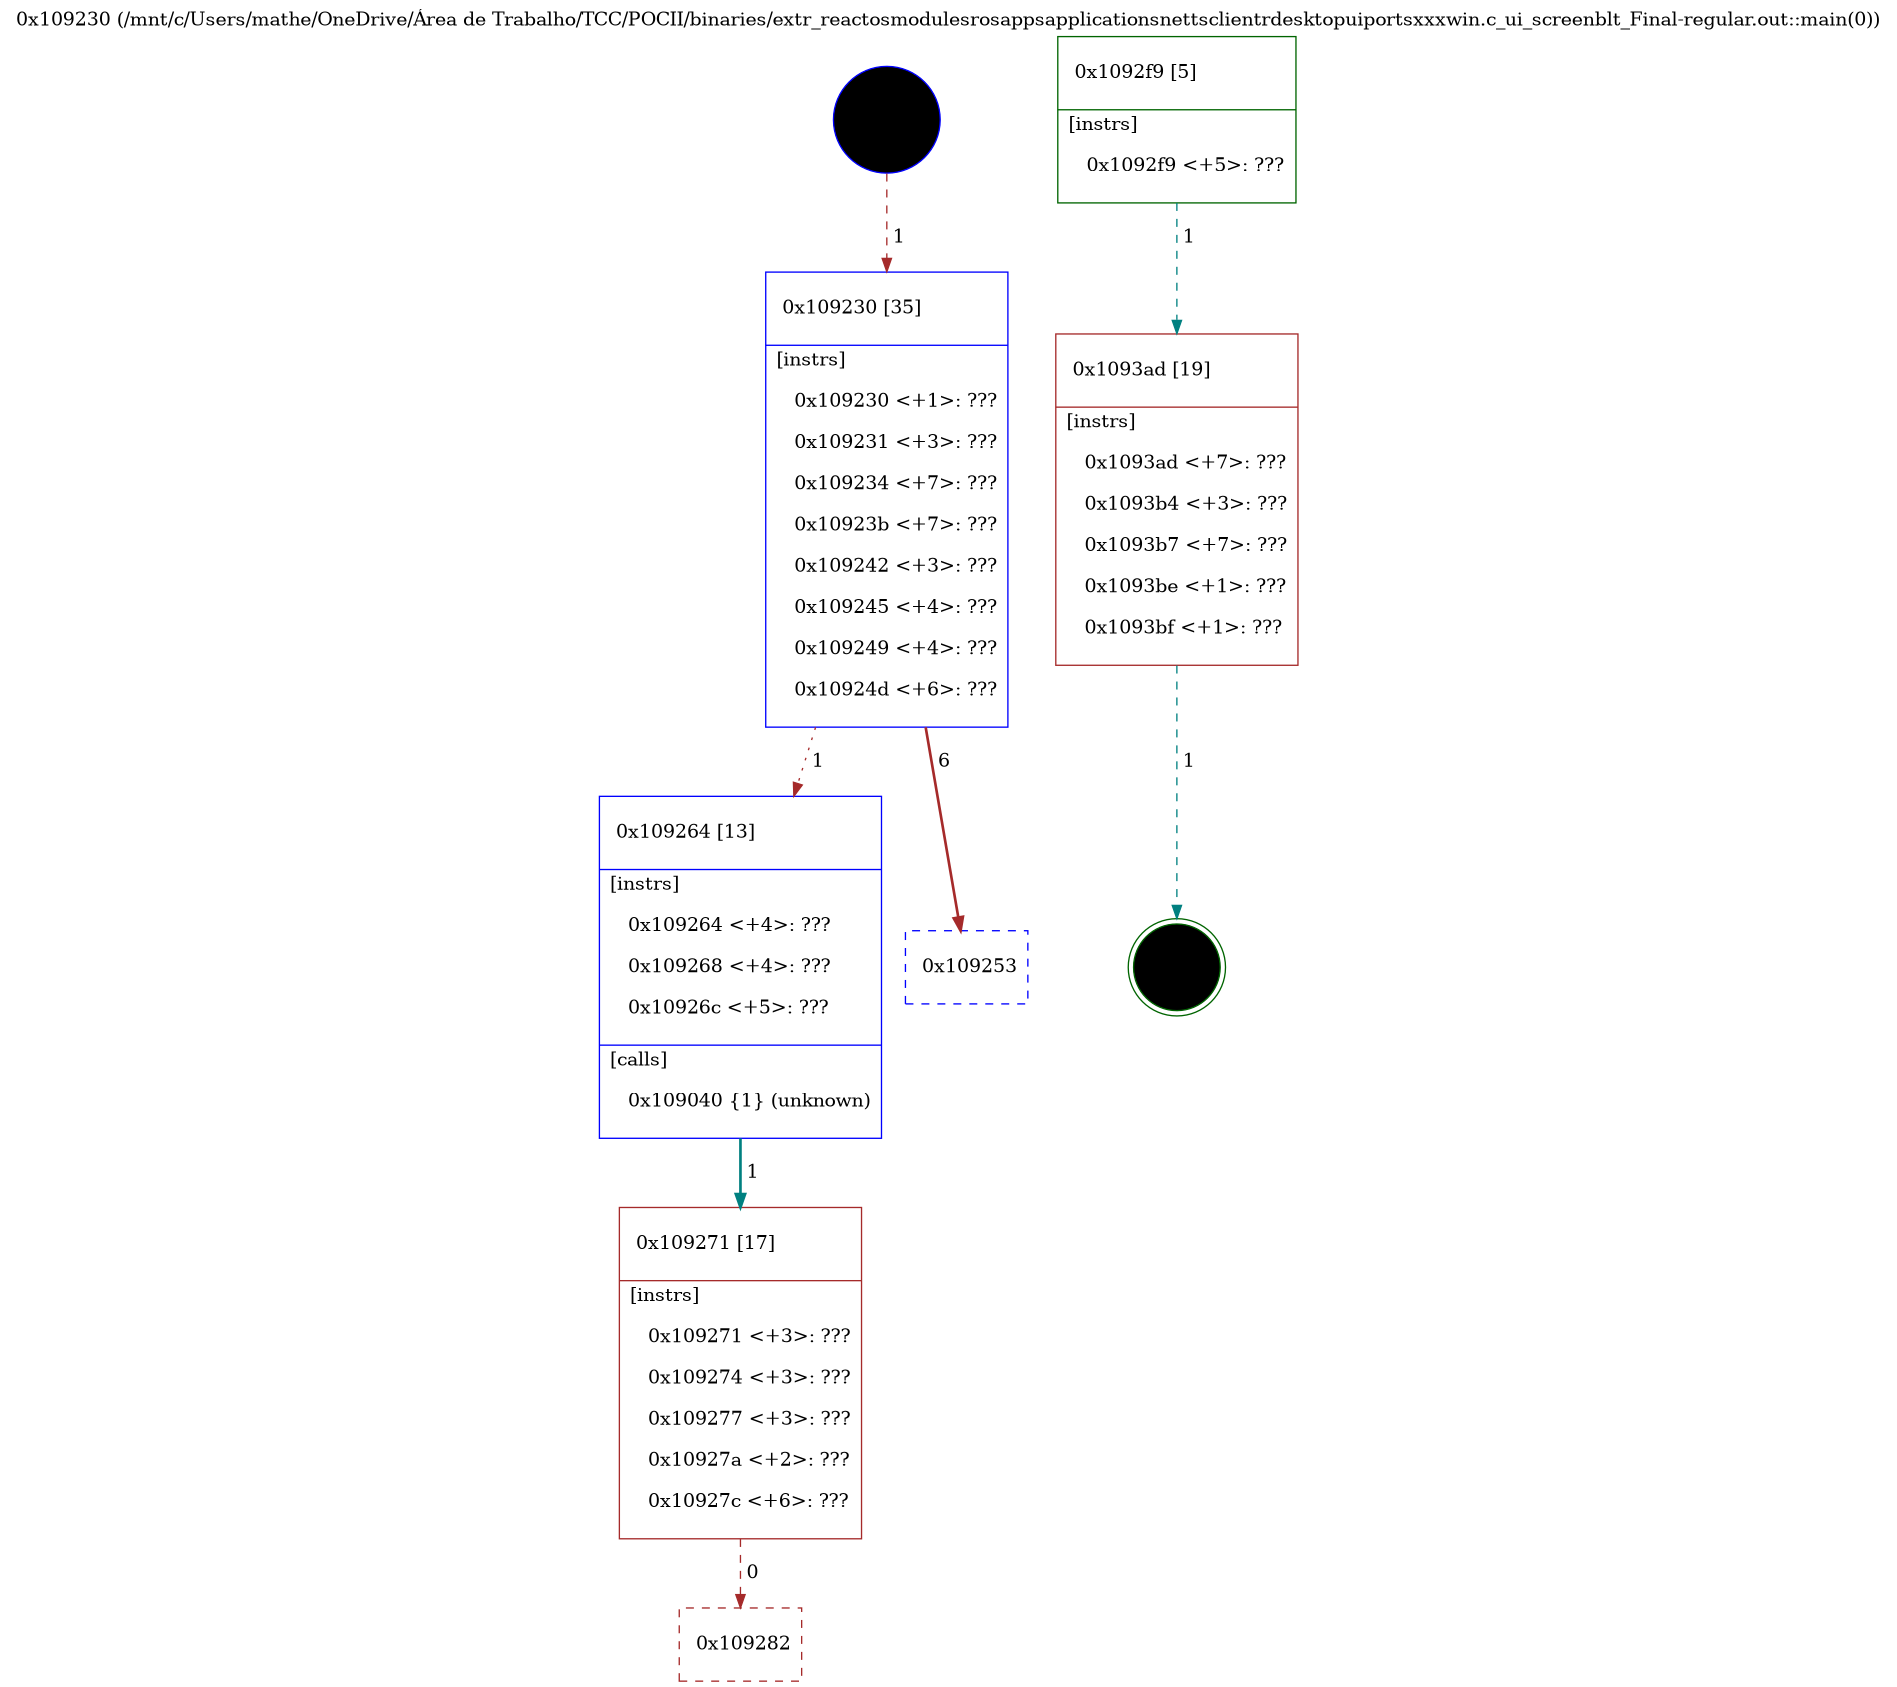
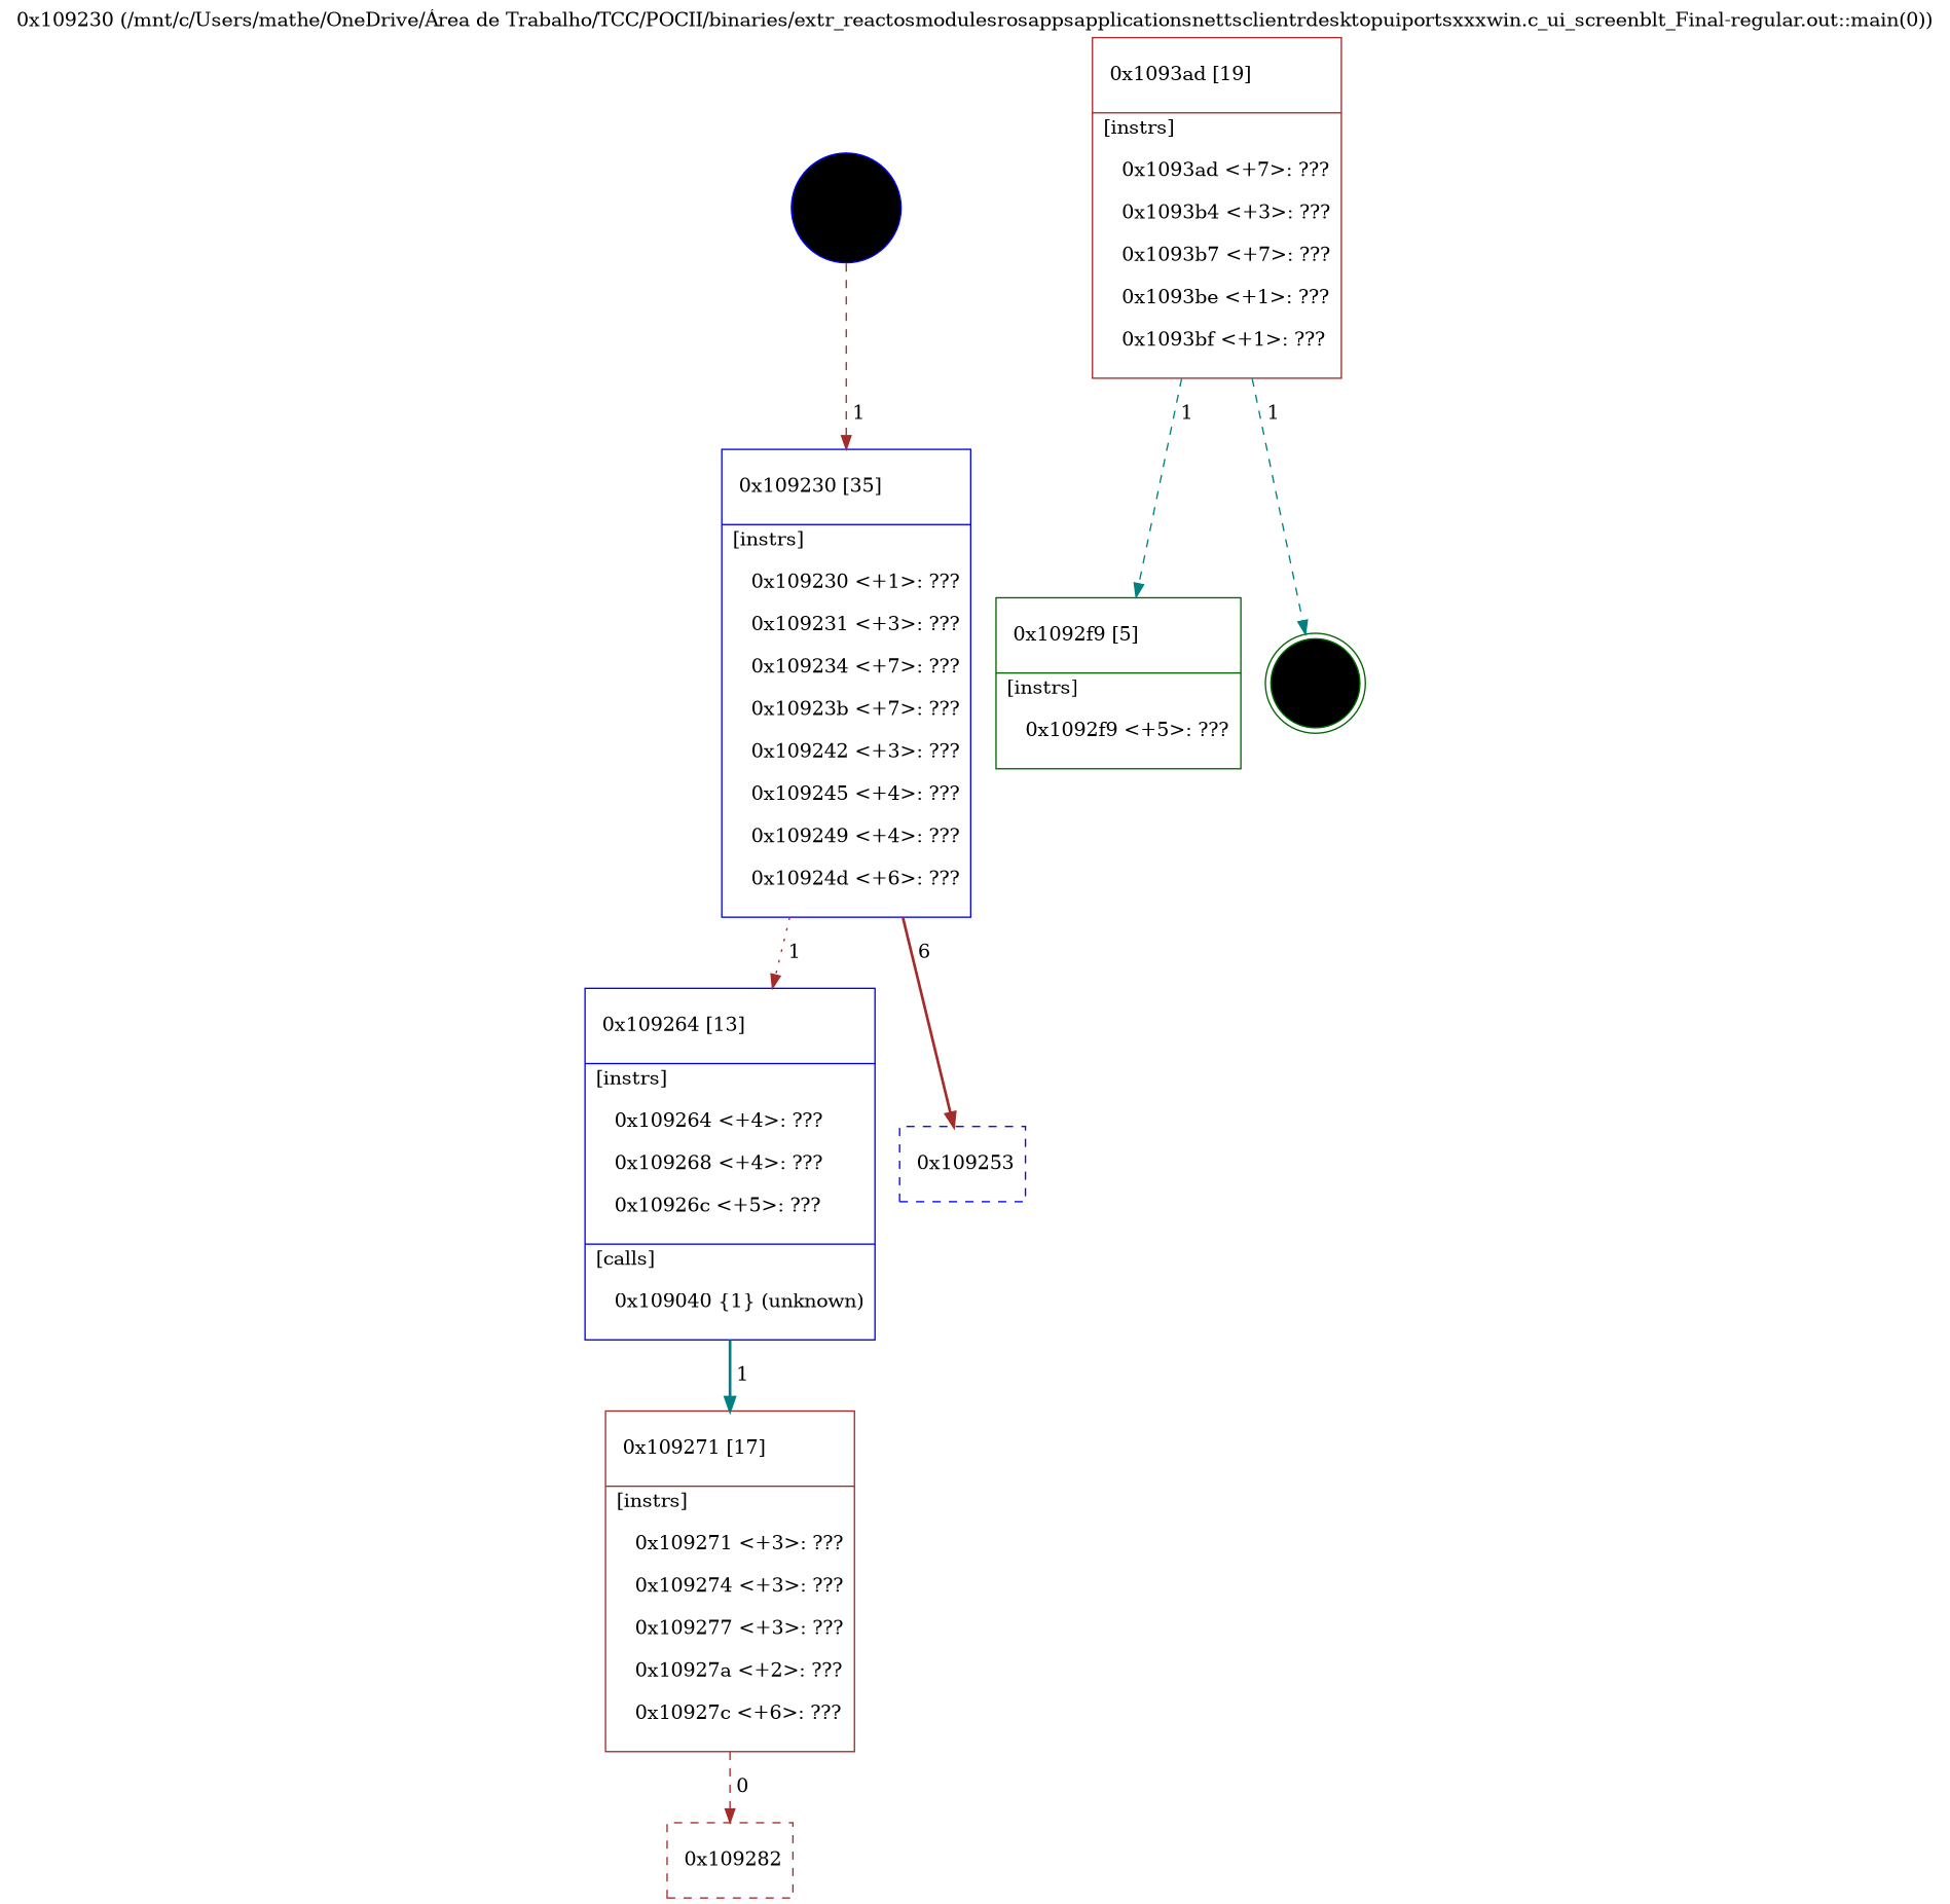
  digraph {
    label="0x109230 (/mnt/c/Users/mathe/OneDrive/Área de Trabalho/TCC/POCII/binaries/extr_reactosmodulesrosappsapplicationsnettsclientrdesktopuiportsxxxwin.c_ui_screenblt_Final-regular.out::main(0))"
    labelloc=t
    node [color=blue shape=record]
    edge [color=brown style=dashed]
    Entry [fillcolor=black height=0.3 shape=circle style=filled width=0.3]
    n2 [label="{\n     0x109230 [35]\l\n     | [instrs]\l\n     &nbsp;&nbsp;0x109230 \<+1\>: ???\l\n     &nbsp;&nbsp;0x109231 \<+3\>: ???\l\n     &nbsp;&nbsp;0x109234 \<+7\>: ???\l\n     &nbsp;&nbsp;0x10923b \<+7\>: ???\l\n     &nbsp;&nbsp;0x109242 \<+3\>: ???\l\n     &nbsp;&nbsp;0x109245 \<+4\>: ???\l\n     &nbsp;&nbsp;0x109249 \<+4\>: ???\l\n     &nbsp;&nbsp;0x10924d \<+6\>: ???\l\n  }"]
    n3 [label="{\n     0x109264 [13]\l\n     | [instrs]\l\n     &nbsp;&nbsp;0x109264 \<+4\>: ???\l\n     &nbsp;&nbsp;0x109268 \<+4\>: ???\l\n     &nbsp;&nbsp;0x10926c \<+5\>: ???\l\n     | [calls]\l\n     &nbsp;&nbsp;0x109040 \{1\} (unknown)\l\n  }"]
    n4 [label="{\n     0x109253\l\n  }" style=dashed]
    n5 [color=brown label="{\n     0x109271 [17]\l\n     | [instrs]\l\n     &nbsp;&nbsp;0x109271 \<+3\>: ???\l\n     &nbsp;&nbsp;0x109274 \<+3\>: ???\l\n     &nbsp;&nbsp;0x109277 \<+3\>: ???\l\n     &nbsp;&nbsp;0x10927a \<+2\>: ???\l\n     &nbsp;&nbsp;0x10927c \<+6\>: ???\l\n  }"]
    n6 [color=brown label="{\n     0x109282\l\n  }" style=dashed]
    n7 [color=darkgreen label="{\n     0x1092f9 [5]\l\n     | [instrs]\l\n     &nbsp;&nbsp;0x1092f9 \<+5\>: ???\l\n  }"]
    n8 [color=brown label="{\n     0x1093ad [19]\l\n     | [instrs]\l\n     &nbsp;&nbsp;0x1093ad \<+7\>: ???\l\n     &nbsp;&nbsp;0x1093b4 \<+3\>: ???\l\n     &nbsp;&nbsp;0x1093b7 \<+7\>: ???\l\n     &nbsp;&nbsp;0x1093be \<+1\>: ???\l\n     &nbsp;&nbsp;0x1093bf \<+1\>: ???\l\n  }"]
    Exit [color=darkgreen fillcolor=black height=0.3 peripheries=2 shape=circle style=filled width=0.3]
    Entry -> n2 [label=" 1"]
    n2 -> n3 [label=" 1" style=dotted]
    n2 -> n4 [label=" 6" style=bold]
    n3 -> n5 [color=teal label=" 1" style=bold]
    n5 -> n6 [label=" 0"]
-   n7 -> n8 [color=teal label=" 1"]
+   n8 -> n7 [color=teal label=" 1"]
    n8 -> Exit [color=teal label=" 1"]
  }
